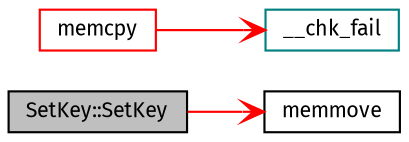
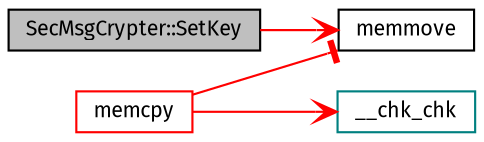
  digraph {
    fontname="Fira Sans"
    rankdir=LR
    node [color=black fillcolor=white fontname="Fira Sans" fontsize=10 shape=record style=filled]
    edge [arrowhead=vee color=red fontname="Fira Sans" fontsize=10 labelfontname=Helvetica labelfontsize=10 style=solid]
-   n1 [fillcolor=grey75 fontcolor=black height=0.2 label="SetKey::SetKey" width=0.4]
+   n1 [fillcolor=grey75 fontcolor=black height=0.2 label="SecMsgCrypter::SetKey" width=0.4]
    n2 [height=0.2 label=memmove width=0.4]
    n3 [color=red height=0.2 label=memcpy width=0.4]
-   n4 [color=teal height=0.2 label=__chk_fail width=0.4]
+   n4 [color=teal height=0.2 label=__chk_chk width=0.4]
    n1 -> n2
+   n3 -> n2 [arrowhead=tee]
    n3 -> n4
  }
